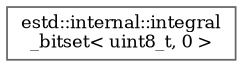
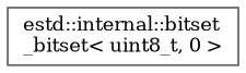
  digraph {
    rankdir=LR
    fontname="DejaVu Serif"
-   n1 [color=grey40 fillcolor=white fontname="DejaVu Serif" fontsize=10 height=0.2 label="estd::internal::integral\l_bitset\< uint8_t, 0 \>" shape=box style=filled width=0.4]
+   n1 [color=grey40 fillcolor=white fontname="DejaVu Serif" fontsize=10 height=0.2 label="estd::internal::bitset\l_bitset\< uint8_t, 0 \>" shape=box style=filled width=0.4]
  }
